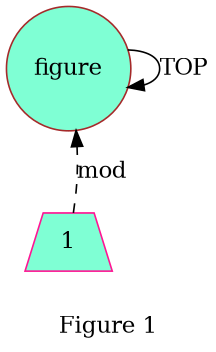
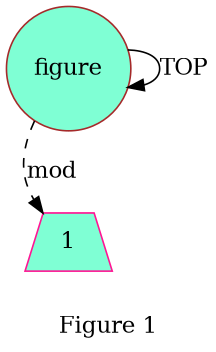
  digraph {
    label="Figure 1"
    node [style=filled fillcolor=aquamarine]
    edge [color=black]
    n1 [color=brown gold_ind=0 gold_label=figure label=figure test_ind=0 test_label=figure shape=circle]
    n2 [color=deeppink gold_ind=-1 gold_label=1 label=1 test_ind=-1 test_label=1 shape=trapezium]
    n1 -> n1 [gold_label=TOP label=TOP test_label=TOP style=solid]
-   n2 -> n1 [gold_label=mod label=mod test_label=mod style=dashed]
+   n1 -> n2 [gold_label=mod label=mod test_label=mod style=dashed]
  }
